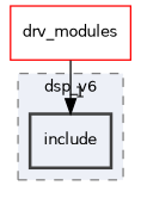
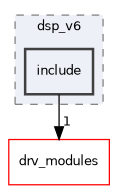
  digraph {
    compound=true
    node [fillcolor="#edf0f7" fontname=Helvetica fontsize=10 shape=box]
    n1 [color=grey25 label=include style="filled,bold,"]
    n2 [color=red label=drv_modules]
    subgraph cluster_1 {
      bgcolor="#edf0f7"
      fontname=Helvetica
      fontsize=10
      label=dsp_v6
      pencolor=grey50
      style="filled,dashed,"
      n1
    }
-   n2 -> n1 [fontname=Helvetica fontsize=10 headlabel=1 labeldistance=1.5 labelfontname=Helvetica labelfontsize=10]
+   n1 -> n2 [fontname=Helvetica fontsize=10 headlabel=1 labeldistance=1.5 labelfontname=Helvetica labelfontsize=10]
  }
